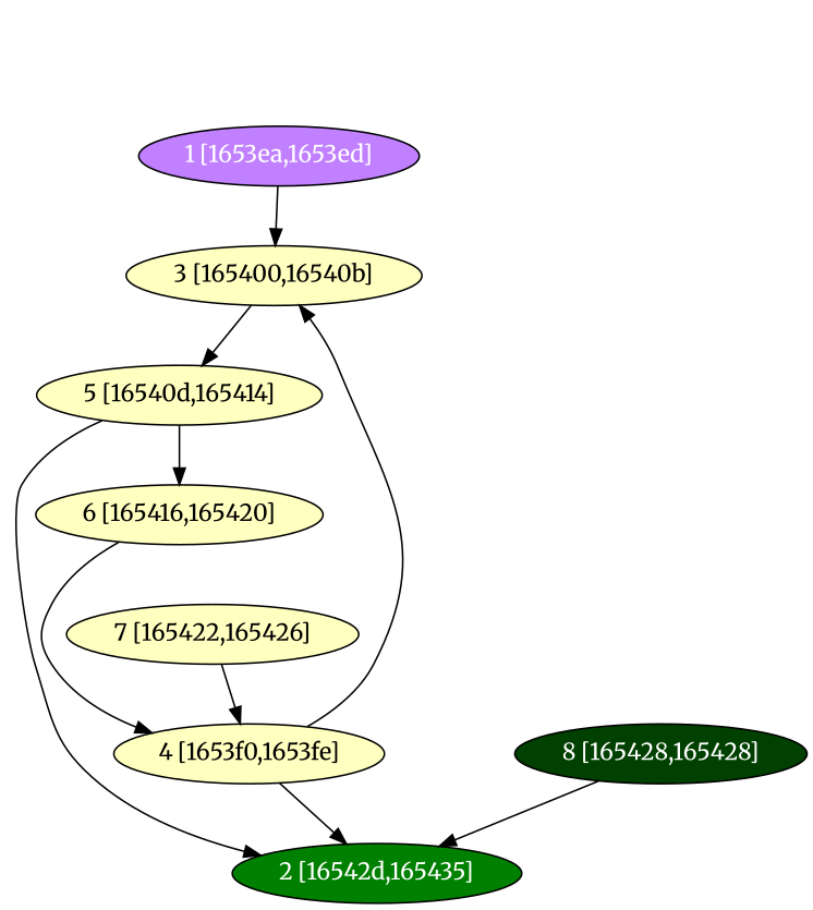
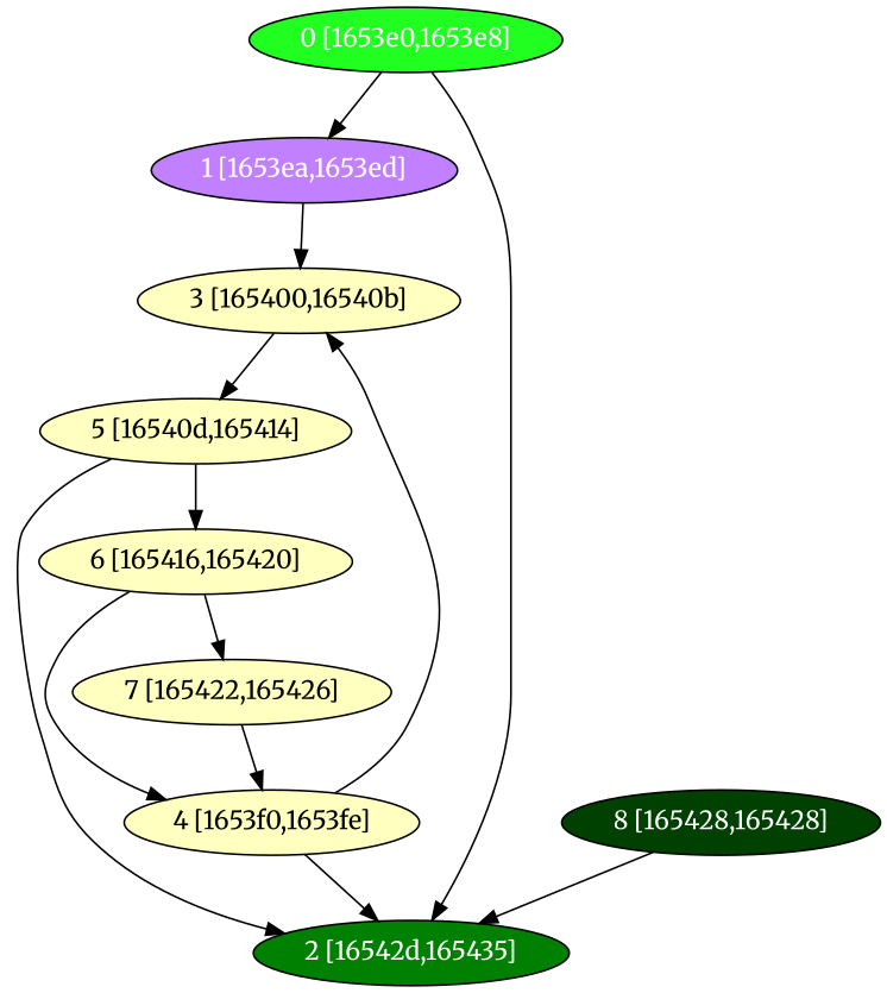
  digraph {
    fontname=Merriweather
    node [fillcolor="#FFFFC0" fontcolor="#000000" fontname=Merriweather shape=oval style=filled]
    edge [fontname=Merriweather]
+   n1 [fillcolor="#20FF20" fontcolor="#ffffff" label="0 [1653e0,1653e8]"]
    n2 [fillcolor="#C080FF" fontcolor="#ffffff" label="1 [1653ea,1653ed]"]
    n3 [fillcolor="#008000" fontcolor="#ffffff" label="2 [16542d,165435]"]
    n4 [label="3 [165400,16540b]"]
    n5 [label="5 [16540d,165414]"]
    n6 [label="4 [1653f0,1653fe]"]
    n7 [label="6 [165416,165420]"]
    n8 [label="7 [165422,165426]"]
    n9 [fillcolor="#004000" fontcolor="#ffffff" label="8 [165428,165428]"]
+   n1 -> n2
+   n1 -> n3
    n2 -> n4
    n4 -> n5
    n5 -> n3
    n5 -> n7
    n6 -> n3
    n6 -> n4
    n7 -> n6
+   n7 -> n8
    n8 -> n6
    n9 -> n3
  }
